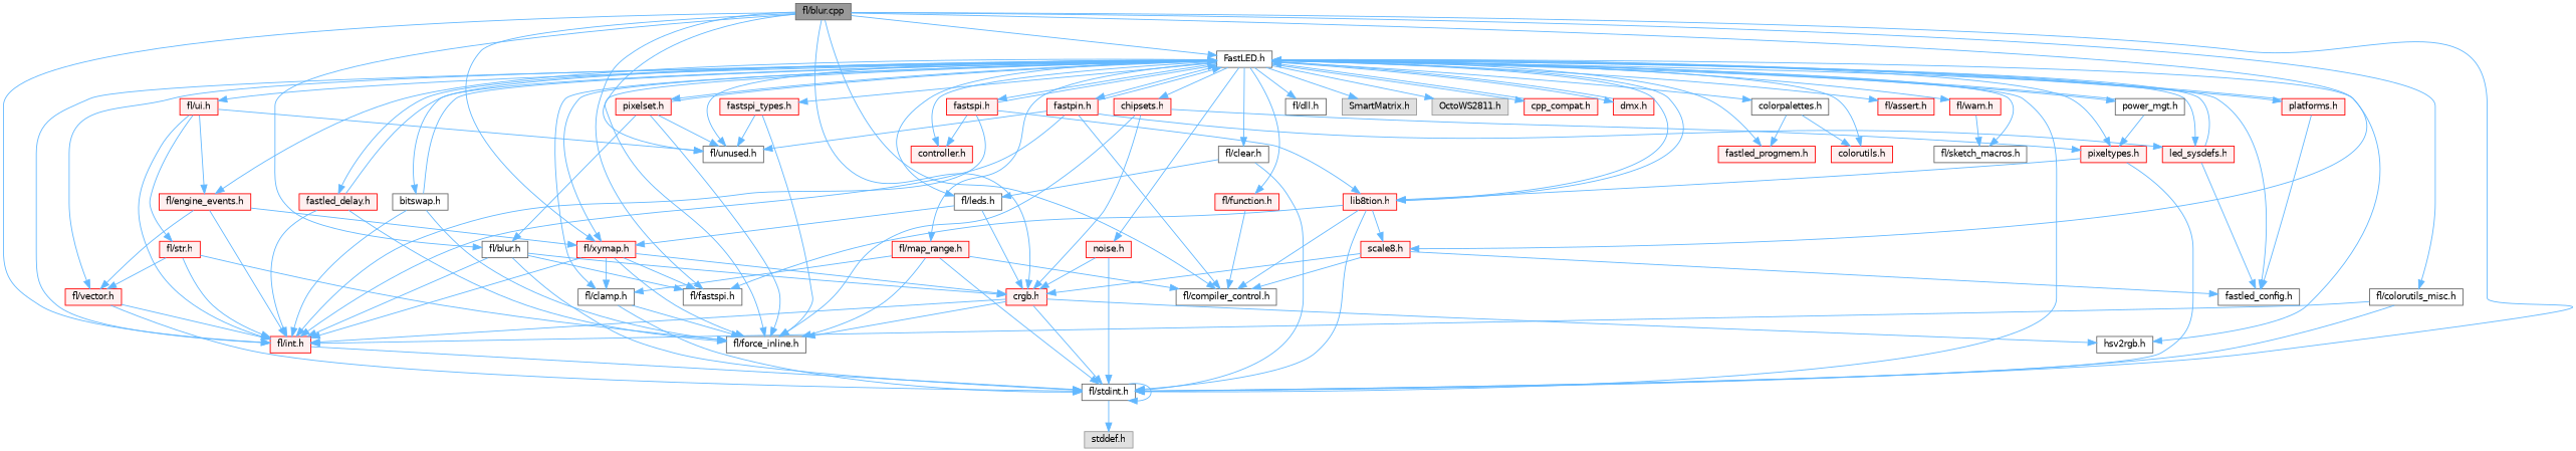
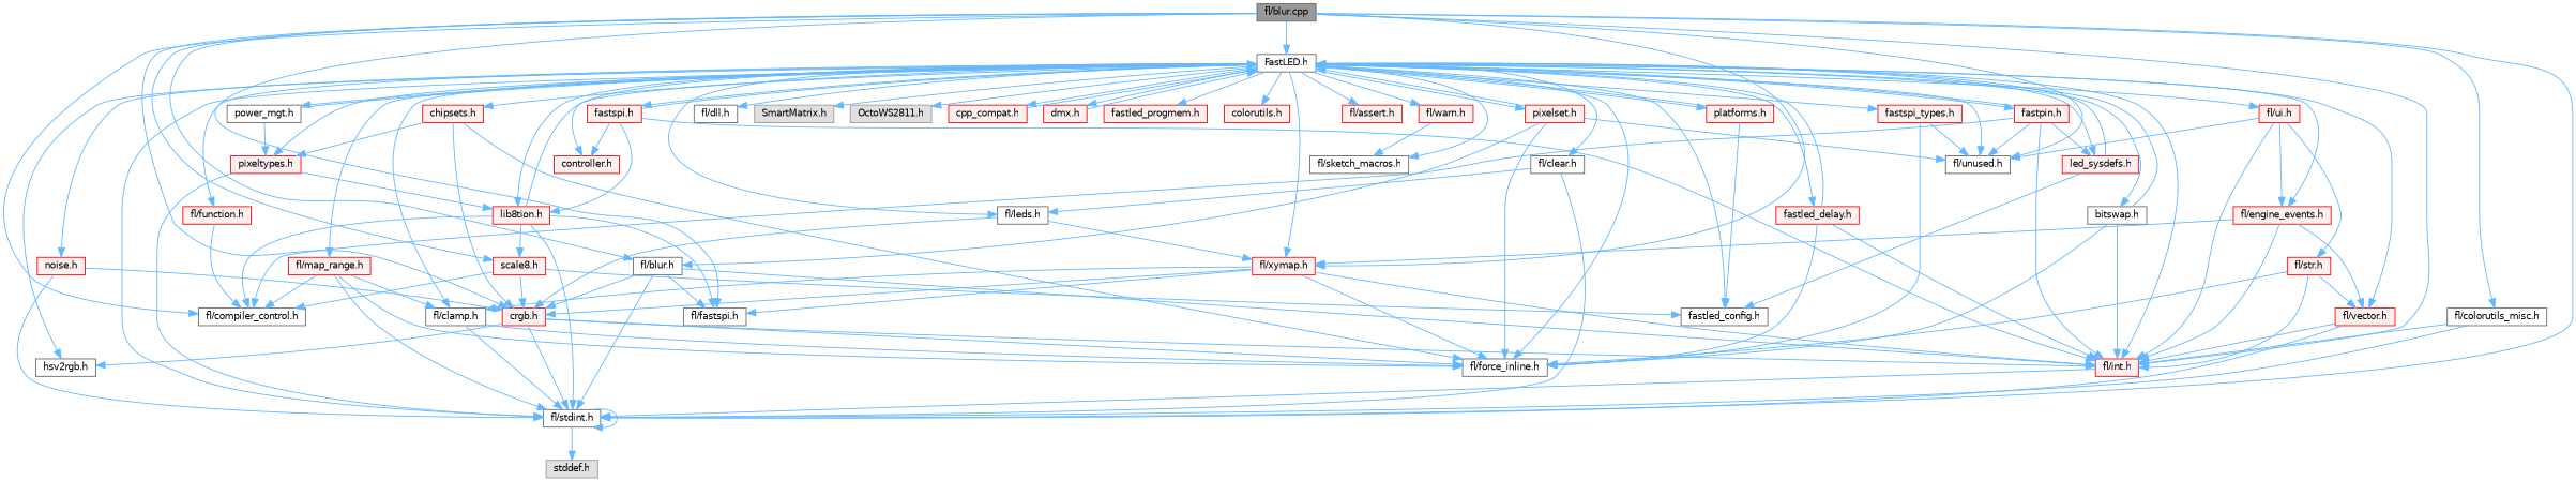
  digraph {
    node [color=red fillcolor="#FFF0F0" fontname=Helvetica fontsize=10 shape=box style=filled]
    edge [color=steelblue1 fontname=Helvetica fontsize=10 labelfontname=Helvetica labelfontsize=10 style=solid]
    n1 [color=gray40 fillcolor=grey60 fontcolor=black height=0.2 label="fl/blur.cpp" width=0.4]
    n2 [color=grey40 fillcolor=white height=0.2 label="fl/stdint.h" width=0.4]
    n3 [color=grey40 fillcolor=white height=0.2 label="FastLED.h" width=0.4]
    n4 [height=0.2 label="fl/int.h" width=0.4]
    n5 [color=grey40 fillcolor=white height=0.2 label="fl/compiler_control.h" width=0.4]
    n6 [color=grey40 fillcolor=white height=0.2 label="fl/unused.h" width=0.4]
    n7 [color=grey40 fillcolor=white height=0.2 label="fl/fastspi.h" width=0.4]
    n8 [height=0.2 label="scale8.h" width=0.4]
    n9 [height=0.2 label="crgb.h" width=0.4]
    n10 [color=grey40 fillcolor=white height=0.2 label="fl/blur.h" width=0.4]
    n11 [height=0.2 label="fl/xymap.h" width=0.4]
    n12 [color=grey40 fillcolor=white height=0.2 label="fl/colorutils_misc.h" width=0.4]
    n13 [color=grey60 fillcolor="#E0E0E0" height=0.2 label="stddef.h" width=0.4]
    n14 [color=grey40 fillcolor=white height=0.2 label="fl/dll.h" width=0.4]
    n15 [color=grey60 fillcolor="#E0E0E0" height=0.2 label="SmartMatrix.h" width=0.4]
    n16 [color=grey60 fillcolor="#E0E0E0" height=0.2 label="OctoWS2811.h" width=0.4]
    n17 [color=grey40 fillcolor=white height=0.2 label="fl/force_inline.h" width=0.4]
    n18 [height=0.2 label="cpp_compat.h" width=0.4]
    n19 [color=grey40 fillcolor=white height=0.2 label="fastled_config.h" width=0.4]
    n20 [height=0.2 label="led_sysdefs.h" width=0.4]
    n21 [height=0.2 label="fastled_delay.h" width=0.4]
    n22 [color=grey40 fillcolor=white height=0.2 label="bitswap.h" width=0.4]
    n23 [height=0.2 label="controller.h" width=0.4]
    n24 [height=0.2 label="fastpin.h" width=0.4]
    n25 [height=0.2 label="fastspi_types.h" width=0.4]
    n26 [height=0.2 label="dmx.h" width=0.4]
    n27 [height=0.2 label="platforms.h" width=0.4]
    n28 [height=0.2 label="fastled_progmem.h" width=0.4]
    n29 [height=0.2 label="lib8tion.h" width=0.4]
    n30 [color=grey40 fillcolor=white height=0.2 label="hsv2rgb.h" width=0.4]
    n31 [height=0.2 label="pixeltypes.h" width=0.4]
    n32 [height=0.2 label="colorutils.h" width=0.4]
    n33 [height=0.2 label="pixelset.h" width=0.4]
-   n34 [color=grey40 fillcolor=white height=0.2 label="colorpalettes.h" width=0.4]
    n35 [height=0.2 label="noise.h" width=0.4]
    n36 [color=grey40 fillcolor=white height=0.2 label="power_mgt.h" width=0.4]
    n37 [height=0.2 label="fastspi.h" width=0.4]
    n38 [height=0.2 label="chipsets.h" width=0.4]
    n39 [height=0.2 label="fl/engine_events.h" width=0.4]
    n40 [height=0.2 label="fl/vector.h" width=0.4]
    n41 [color=grey40 fillcolor=white height=0.2 label="fl/clamp.h" width=0.4]
    n42 [color=grey40 fillcolor=white height=0.2 label="fl/leds.h" width=0.4]
    n43 [height=0.2 label="fl/map_range.h" width=0.4]
    n44 [height=0.2 label="fl/warn.h" width=0.4]
    n45 [color=grey40 fillcolor=white height=0.2 label="fl/sketch_macros.h" width=0.4]
    n46 [height=0.2 label="fl/assert.h" width=0.4]
    n47 [height=0.2 label="fl/function.h" width=0.4]
    n48 [color=grey40 fillcolor=white height=0.2 label="fl/clear.h" width=0.4]
    n49 [height=0.2 label="fl/ui.h" width=0.4]
    n50 [height=0.2 label="fl/str.h" width=0.4]
    n1 -> n2
    n1 -> n3
    n1 -> n4
    n1 -> n5
    n1 -> n6
    n1 -> n7
    n1 -> n8
    n1 -> n9
    n1 -> n10
    n1 -> n11
    n1 -> n12
    n2 -> n2
    n2 -> n13
    n3 -> n2
    n3 -> n4
    n3 -> n6
    n3 -> n11
    n3 -> n14
    n3 -> n15
    n3 -> n16
    n3 -> n17
    n3 -> n18
    n3 -> n19
    n3 -> n20
    n3 -> n21
    n3 -> n22
    n3 -> n23
    n3 -> n24
    n3 -> n25
    n3 -> n26
    n3 -> n27
    n3 -> n28
    n3 -> n29
    n3 -> n30
    n3 -> n31
    n3 -> n32
    n3 -> n33
-   n3 -> n34
    n3 -> n35
    n3 -> n36
    n3 -> n37
    n3 -> n38
    n3 -> n39
    n3 -> n40
    n3 -> n41
    n3 -> n42
    n3 -> n43
    n3 -> n44
    n3 -> n45
    n3 -> n46
    n3 -> n47
    n3 -> n48
    n3 -> n49
    n4 -> n2
    n8 -> n5
    n8 -> n9
    n8 -> n19
    n9 -> n2
    n9 -> n4
    n9 -> n17
    n9 -> n30
    n10 -> n2
    n10 -> n4
    n10 -> n7
    n10 -> n9
    n11 -> n4
    n11 -> n7
    n11 -> n9
    n11 -> n17
    n11 -> n41
    n12 -> n2
    n12 -> n4
    n18 -> n3
    n20 -> n3
    n20 -> n19
    n21 -> n3
    n21 -> n4
    n21 -> n17
    n22 -> n3
    n22 -> n4
    n22 -> n17
    n24 -> n3
    n24 -> n4
    n24 -> n5
    n24 -> n6
    n24 -> n20
    n25 -> n6
    n25 -> n17
    n26 -> n3
    n27 -> n3
    n27 -> n19
    n29 -> n2
    n29 -> n3
    n29 -> n5
    n29 -> n7
    n29 -> n8
    n31 -> n2
    n31 -> n29
    n33 -> n3
    n33 -> n6
    n33 -> n10
    n33 -> n17
-   n34 -> n28
-   n34 -> n32
    n35 -> n2
    n35 -> n9
    n36 -> n3
    n36 -> n31
    n37 -> n3
    n37 -> n4
    n37 -> n23
    n37 -> n29
    n38 -> n9
    n38 -> n17
    n38 -> n31
    n39 -> n4
    n39 -> n11
    n39 -> n40
    n40 -> n2
    n40 -> n4
    n41 -> n2
    n41 -> n17
    n42 -> n9
    n42 -> n11
    n43 -> n2
    n43 -> n5
    n43 -> n17
    n43 -> n41
    n44 -> n45
    n47 -> n5
    n48 -> n2
    n48 -> n42
    n49 -> n4
    n49 -> n6
    n49 -> n39
    n49 -> n50
    n50 -> n4
    n50 -> n17
    n50 -> n40
  }
